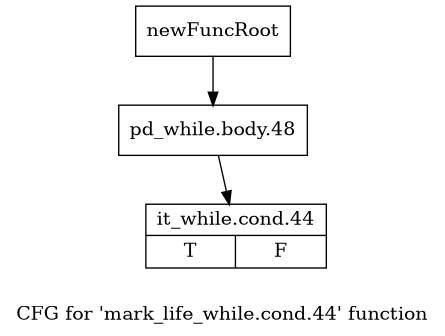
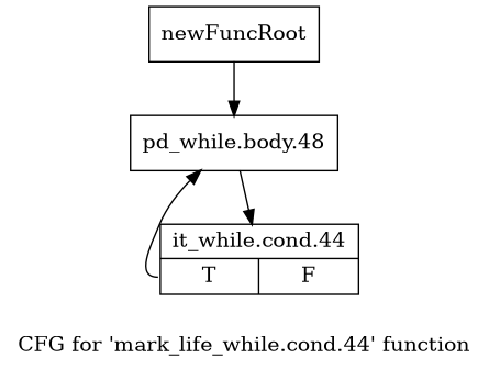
  digraph {
    label="CFG for 'mark_life_while.cond.44' function"
    node [shape=record]
    n1 [label="{newFuncRoot}"]
    n2 [label="{pd_while.body.48}"]
    n3 [label="{it_while.cond.44|{<s0>T|<s1>F}}"]
    n1 -> n2
    n2 -> n3
+   n3 -> n2 [tailport=s0]
  }
